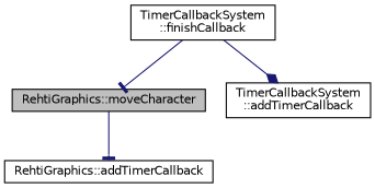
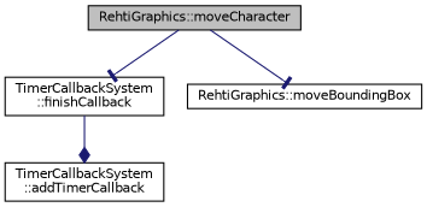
  digraph {
    rankdir=TB
    node [color=black fillcolor=white fontname=Helvetica fontsize=10 shape=record style=filled]
    edge [arrowhead=tee color=midnightblue fontname=Helvetica fontsize=10 labelfontname=Helvetica labelfontsize=10 style=solid]
    n1 [fillcolor=grey75 fontcolor=black height=0.2 label="RehtiGraphics::moveCharacter" width=0.4]
    n2 [height=0.2 label="TimerCallbackSystem\l::finishCallback" width=0.4]
-   n3 [height=0.2 label="RehtiGraphics::addTimerCallback" width=0.4]
+   n3 [height=0.2 label="RehtiGraphics::moveBoundingBox" width=0.4]
    n4 [height=0.2 label="TimerCallbackSystem\l::addTimerCallback" width=0.4]
-   n2 -> n1
+   n1 -> n2
    n1 -> n3
    n2 -> n4 [arrowhead=diamond]
  }
